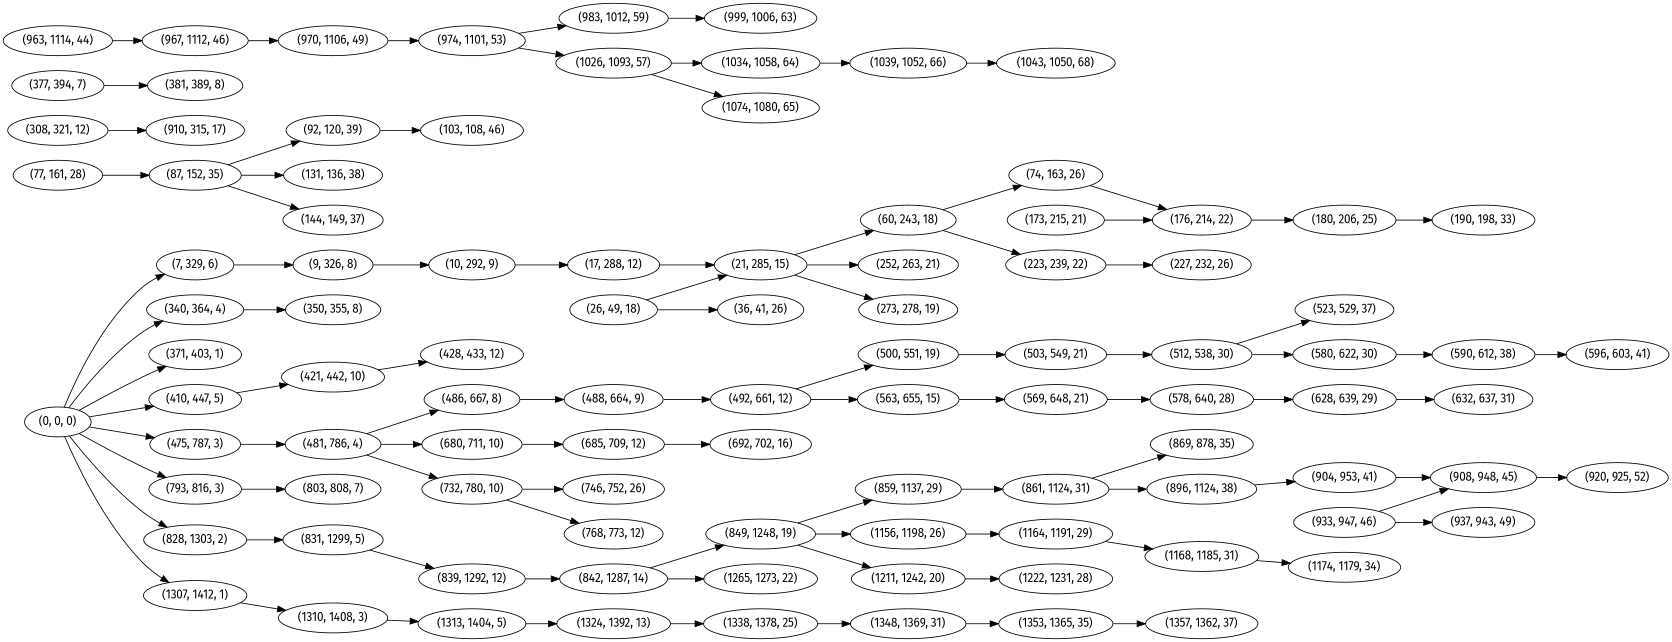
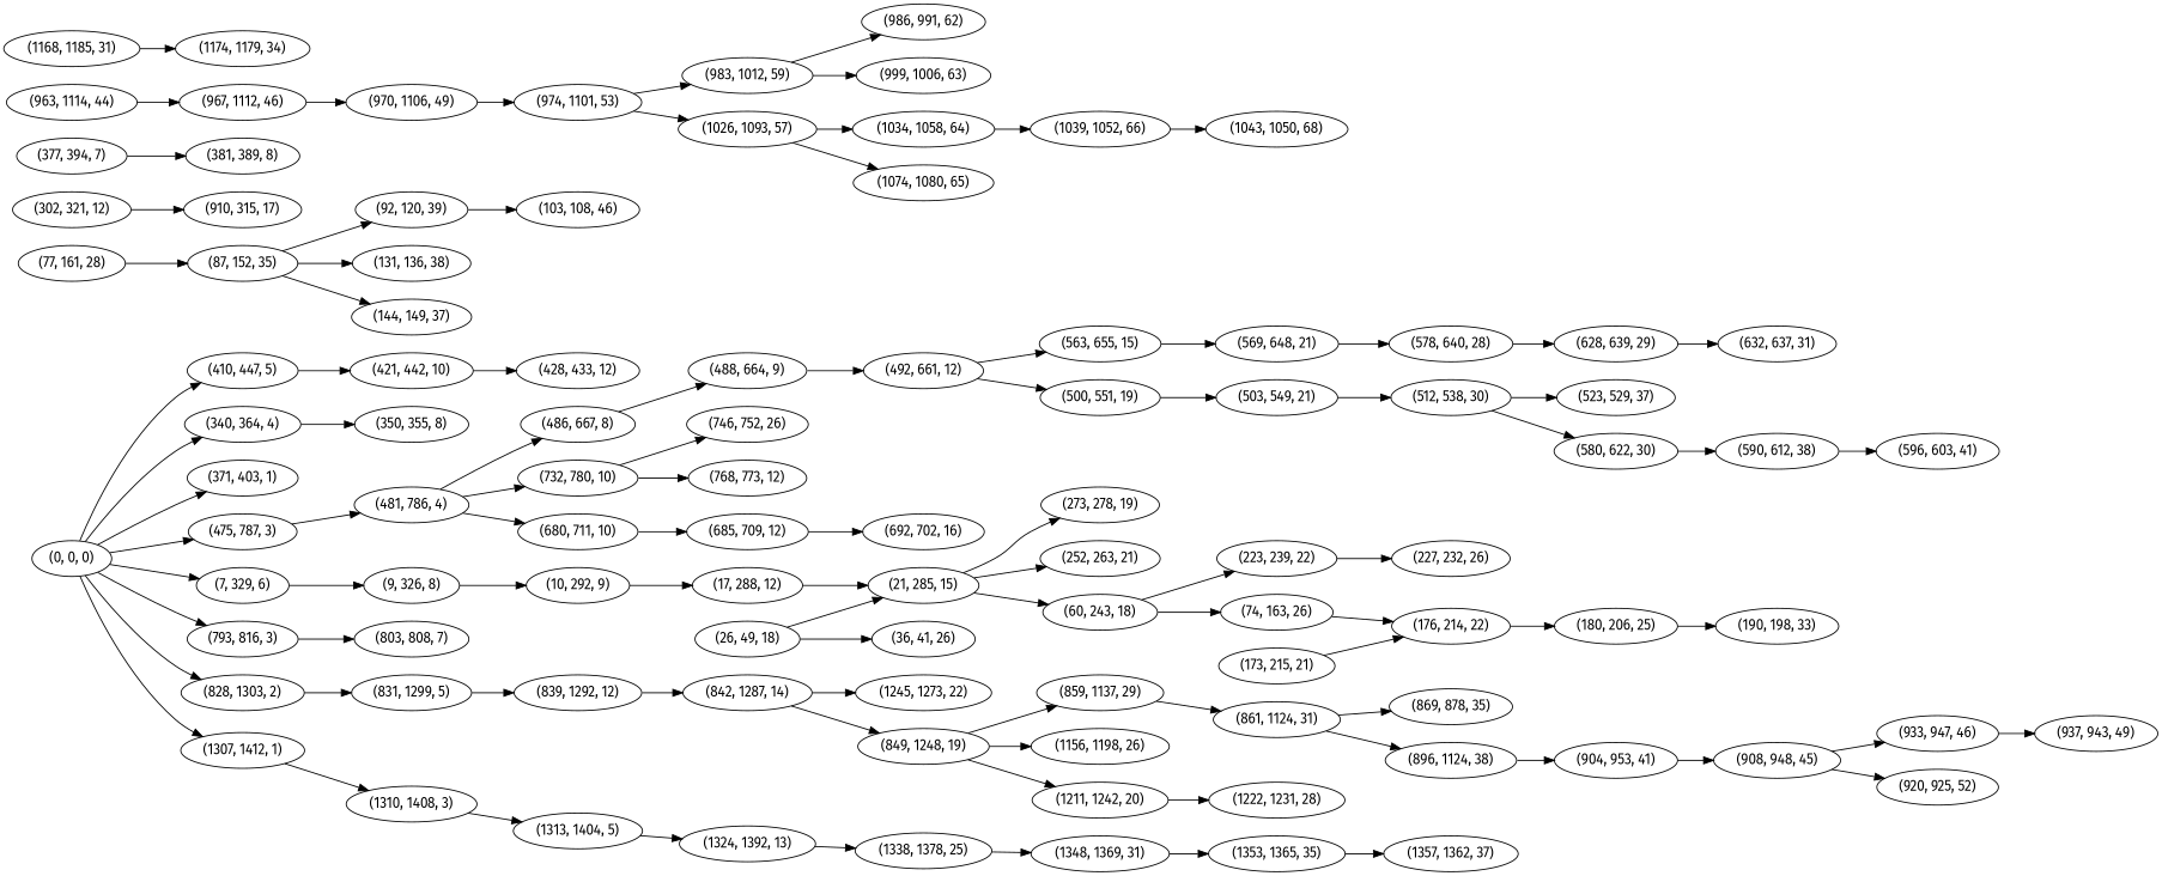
  digraph {
    fontname="Fira Sans"
    rankdir=LR
    node [fontname="Fira Sans"]
    edge [fontname="Fira Sans"]
    "(0, 0, 0)"
    "(7, 329, 6)"
    "(340, 364, 4)"
    "(371, 403, 1)"
    "(410, 447, 5)"
    "(475, 787, 3)"
    "(793, 816, 3)"
    "(828, 1303, 2)"
    "(1307, 1412, 1)"
    "(9, 326, 8)"
    "(350, 355, 8)"
    "(421, 442, 10)"
    "(481, 786, 4)"
    "(803, 808, 7)"
    "(831, 1299, 5)"
    "(1310, 1408, 3)"
    "(10, 292, 9)"
    "(17, 288, 12)"
    "(21, 285, 15)"
    "(60, 243, 18)"
    "(252, 263, 21)"
    "(273, 278, 19)"
    "(26, 49, 18)"
    "(36, 41, 26)"
    "(74, 163, 26)"
    "(223, 239, 22)"
    "(176, 214, 22)"
    "(173, 215, 21)"
    "(227, 232, 26)"
    "(77, 161, 28)"
    "(87, 152, 35)"
    "(92, 120, 39)"
    "(131, 136, 38)"
    "(144, 149, 37)"
    "(103, 108, 46)"
    "(180, 206, 25)"
    "(190, 198, 33)"
    n38 [label="(910, 315, 17)"]
-   "(302, 321, 12)" [label="(308, 321, 12)"]
+   "(302, 321, 12)"
    "(377, 394, 7)"
    "(381, 389, 8)"
    "(428, 433, 12)"
    "(486, 667, 8)"
    "(680, 711, 10)"
    "(732, 780, 10)"
    "(488, 664, 9)"
    "(685, 709, 12)"
    n48 [label="(746, 752, 26)"]
    "(768, 773, 12)"
    "(492, 661, 12)"
    "(500, 551, 19)"
    "(563, 655, 15)"
    "(503, 549, 21)"
    "(569, 648, 21)"
    "(512, 538, 30)"
    "(523, 529, 37)"
    "(580, 622, 30)"
    "(578, 640, 28)"
    "(628, 639, 29)"
    "(590, 612, 38)"
    "(632, 637, 31)"
    "(596, 603, 41)"
    "(692, 702, 16)"
    "(839, 1292, 12)"
    "(842, 1287, 14)"
    "(849, 1248, 19)"
-   "(1265, 1273, 22)"
+   "(1265, 1273, 22)" [label="(1245, 1273, 22)"]
    "(859, 1137, 29)"
    "(1156, 1198, 26)"
    "(1211, 1242, 20)"
    n71 [label="(861, 1124, 31)"]
-   "(1164, 1191, 29)"
    "(1222, 1231, 28)"
    "(869, 878, 35)"
    "(896, 1124, 38)"
    "(904, 953, 41)"
    "(908, 948, 45)"
    "(920, 925, 52)"
    "(933, 947, 46)"
    "(937, 943, 49)"
    "(963, 1114, 44)"
    "(967, 1112, 46)"
    "(970, 1106, 49)"
    "(974, 1101, 53)"
    "(983, 1012, 59)"
    "(1026, 1093, 57)"
+   "(986, 991, 62)"
    "(999, 1006, 63)"
    "(1034, 1058, 64)"
    "(1074, 1080, 65)"
    "(1039, 1052, 66)"
    "(1043, 1050, 68)"
    "(1168, 1185, 31)"
    "(1174, 1179, 34)"
    "(1313, 1404, 5)"
    "(1324, 1392, 13)"
    "(1338, 1378, 25)"
    "(1348, 1369, 31)"
    "(1353, 1365, 35)"
    "(1357, 1362, 37)"
    "(0, 0, 0)" -> "(7, 329, 6)"
    "(0, 0, 0)" -> "(340, 364, 4)"
    "(0, 0, 0)" -> "(371, 403, 1)"
    "(0, 0, 0)" -> "(410, 447, 5)"
    "(0, 0, 0)" -> "(475, 787, 3)"
    "(0, 0, 0)" -> "(793, 816, 3)"
    "(0, 0, 0)" -> "(828, 1303, 2)"
    "(0, 0, 0)" -> "(1307, 1412, 1)"
    "(7, 329, 6)" -> "(9, 326, 8)"
    "(340, 364, 4)" -> "(350, 355, 8)"
    "(410, 447, 5)" -> "(421, 442, 10)"
    "(475, 787, 3)" -> "(481, 786, 4)"
    "(793, 816, 3)" -> "(803, 808, 7)"
    "(828, 1303, 2)" -> "(831, 1299, 5)"
    "(1307, 1412, 1)" -> "(1310, 1408, 3)"
    "(9, 326, 8)" -> "(10, 292, 9)"
    "(421, 442, 10)" -> "(428, 433, 12)"
    "(481, 786, 4)" -> "(486, 667, 8)"
    "(481, 786, 4)" -> "(680, 711, 10)"
    "(481, 786, 4)" -> "(732, 780, 10)"
    "(831, 1299, 5)" -> "(839, 1292, 12)"
    "(1310, 1408, 3)" -> "(1313, 1404, 5)"
    "(10, 292, 9)" -> "(17, 288, 12)"
    "(17, 288, 12)" -> "(21, 285, 15)"
    "(21, 285, 15)" -> "(60, 243, 18)"
    "(21, 285, 15)" -> "(252, 263, 21)"
    "(21, 285, 15)" -> "(273, 278, 19)"
    "(60, 243, 18)" -> "(74, 163, 26)"
    "(60, 243, 18)" -> "(223, 239, 22)"
    "(26, 49, 18)" -> "(21, 285, 15)"
    "(26, 49, 18)" -> "(36, 41, 26)"
    "(74, 163, 26)" -> "(176, 214, 22)"
    "(223, 239, 22)" -> "(227, 232, 26)"
    "(176, 214, 22)" -> "(180, 206, 25)"
    "(173, 215, 21)" -> "(176, 214, 22)"
    "(77, 161, 28)" -> "(87, 152, 35)"
    "(87, 152, 35)" -> "(92, 120, 39)"
    "(87, 152, 35)" -> "(131, 136, 38)"
    "(87, 152, 35)" -> "(144, 149, 37)"
    "(92, 120, 39)" -> "(103, 108, 46)"
    "(180, 206, 25)" -> "(190, 198, 33)"
    "(302, 321, 12)" -> n38
    "(377, 394, 7)" -> "(381, 389, 8)"
    "(486, 667, 8)" -> "(488, 664, 9)"
    "(680, 711, 10)" -> "(685, 709, 12)"
    "(732, 780, 10)" -> n48
    "(732, 780, 10)" -> "(768, 773, 12)"
    "(488, 664, 9)" -> "(492, 661, 12)"
    "(685, 709, 12)" -> "(692, 702, 16)"
    "(492, 661, 12)" -> "(500, 551, 19)"
    "(492, 661, 12)" -> "(563, 655, 15)"
    "(500, 551, 19)" -> "(503, 549, 21)"
    "(563, 655, 15)" -> "(569, 648, 21)"
    "(503, 549, 21)" -> "(512, 538, 30)"
    "(569, 648, 21)" -> "(578, 640, 28)"
    "(512, 538, 30)" -> "(523, 529, 37)"
    "(512, 538, 30)" -> "(580, 622, 30)"
    "(580, 622, 30)" -> "(590, 612, 38)"
    "(578, 640, 28)" -> "(628, 639, 29)"
    "(628, 639, 29)" -> "(632, 637, 31)"
    "(590, 612, 38)" -> "(596, 603, 41)"
    "(839, 1292, 12)" -> "(842, 1287, 14)"
    "(842, 1287, 14)" -> "(849, 1248, 19)"
    "(842, 1287, 14)" -> "(1265, 1273, 22)"
    "(849, 1248, 19)" -> "(859, 1137, 29)"
    "(849, 1248, 19)" -> "(1156, 1198, 26)"
    "(849, 1248, 19)" -> "(1211, 1242, 20)"
    "(859, 1137, 29)" -> n71
-   "(1156, 1198, 26)" -> "(1164, 1191, 29)"
    "(1211, 1242, 20)" -> "(1222, 1231, 28)"
    n71 -> "(869, 878, 35)"
    n71 -> "(896, 1124, 38)"
-   "(1164, 1191, 29)" -> "(1168, 1185, 31)"
    "(896, 1124, 38)" -> "(904, 953, 41)"
    "(904, 953, 41)" -> "(908, 948, 45)"
    "(908, 948, 45)" -> "(920, 925, 52)"
-   "(933, 947, 46)" -> "(908, 948, 45)"
+   "(908, 948, 45)" -> "(933, 947, 46)"
    "(933, 947, 46)" -> "(937, 943, 49)"
    "(963, 1114, 44)" -> "(967, 1112, 46)"
    "(967, 1112, 46)" -> "(970, 1106, 49)"
    "(970, 1106, 49)" -> "(974, 1101, 53)"
    "(974, 1101, 53)" -> "(983, 1012, 59)"
    "(974, 1101, 53)" -> "(1026, 1093, 57)"
+   "(983, 1012, 59)" -> "(986, 991, 62)"
    "(983, 1012, 59)" -> "(999, 1006, 63)"
    "(1026, 1093, 57)" -> "(1034, 1058, 64)"
    "(1026, 1093, 57)" -> "(1074, 1080, 65)"
    "(1034, 1058, 64)" -> "(1039, 1052, 66)"
    "(1039, 1052, 66)" -> "(1043, 1050, 68)"
    "(1168, 1185, 31)" -> "(1174, 1179, 34)"
    "(1313, 1404, 5)" -> "(1324, 1392, 13)"
    "(1324, 1392, 13)" -> "(1338, 1378, 25)"
    "(1338, 1378, 25)" -> "(1348, 1369, 31)"
    "(1348, 1369, 31)" -> "(1353, 1365, 35)"
    "(1353, 1365, 35)" -> "(1357, 1362, 37)"
  }
